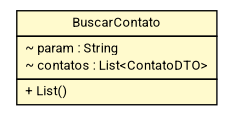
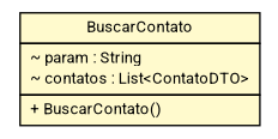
  digraph {
    nodesep=0.25
    ranksep=0.5
    rankdir=LR
    fontname=Roboto
-   n1 [fontcolor=black fontname=Roboto fontsize=10.0 label=<<table title="br.net.meditec.shared.commands.BuscarContato" border="0" cellborder="1" cellspacing="0" cellpadding="2" port="p" bgcolor="lemonChiffon" href="./BuscarContato.html"> 		<tr><td><table border="0" cellspacing="0" cellpadding="1"> <tr><td align="center" balign="center"> BuscarContato </td></tr> 		</table></td></tr> 		<tr><td><table border="0" cellspacing="0" cellpadding="1"> <tr><td align="left" balign="left"> ~ param : String </td></tr> <tr><td align="left" balign="left"> ~ contatos : List&lt;ContatoDTO&gt; </td></tr> 		</table></td></tr> 		<tr><td><table border="0" cellspacing="0" cellpadding="1"> <tr><td align="left" balign="left"> + List() </td></tr> 		</table></td></tr> 		</table>> shape=plaintext]
+   n1 [fontcolor=black fontname=Roboto fontsize=10.0 label=<<table title="br.net.meditec.shared.commands.BuscarContato" border="0" cellborder="1" cellspacing="0" cellpadding="2" port="p" bgcolor="lemonChiffon" href="./BuscarContato.html"> 		<tr><td><table border="0" cellspacing="0" cellpadding="1"> <tr><td align="center" balign="center"> BuscarContato </td></tr> 		</table></td></tr> 		<tr><td><table border="0" cellspacing="0" cellpadding="1"> <tr><td align="left" balign="left"> ~ param : String </td></tr> <tr><td align="left" balign="left"> ~ contatos : List&lt;ContatoDTO&gt; </td></tr> 		</table></td></tr> 		<tr><td><table border="0" cellspacing="0" cellpadding="1"> <tr><td align="left" balign="left"> + BuscarContato() </td></tr> 		</table></td></tr> 		</table>> shape=plaintext]
  }
